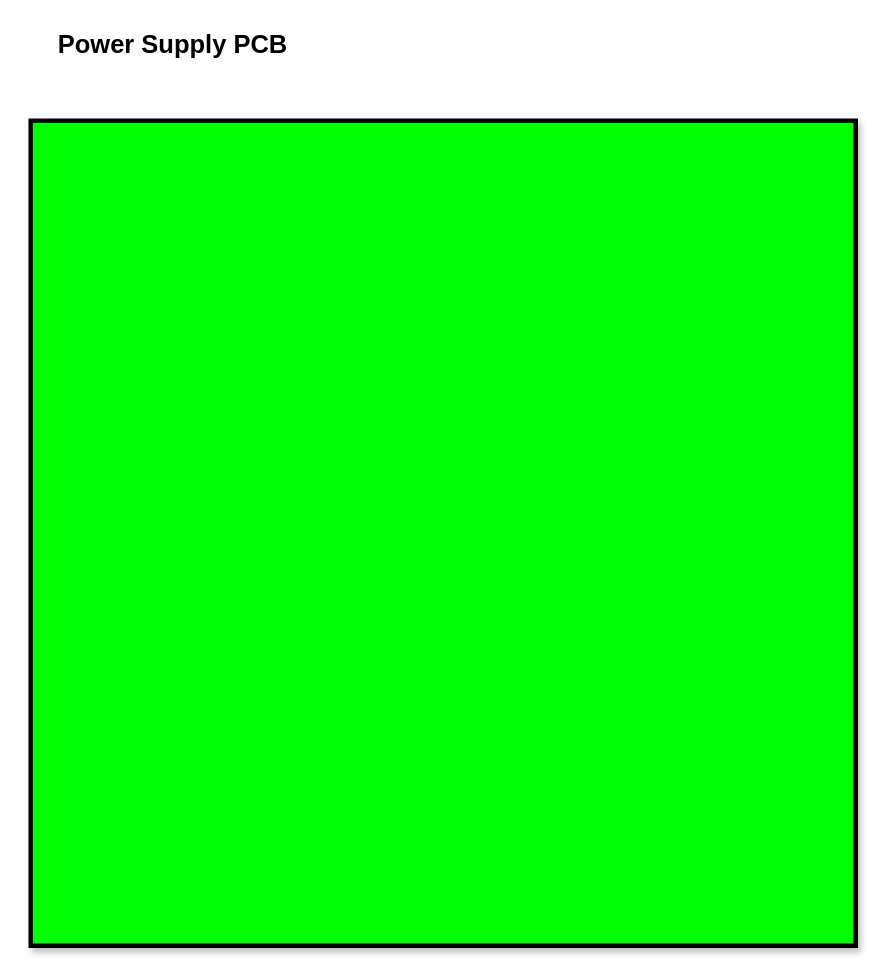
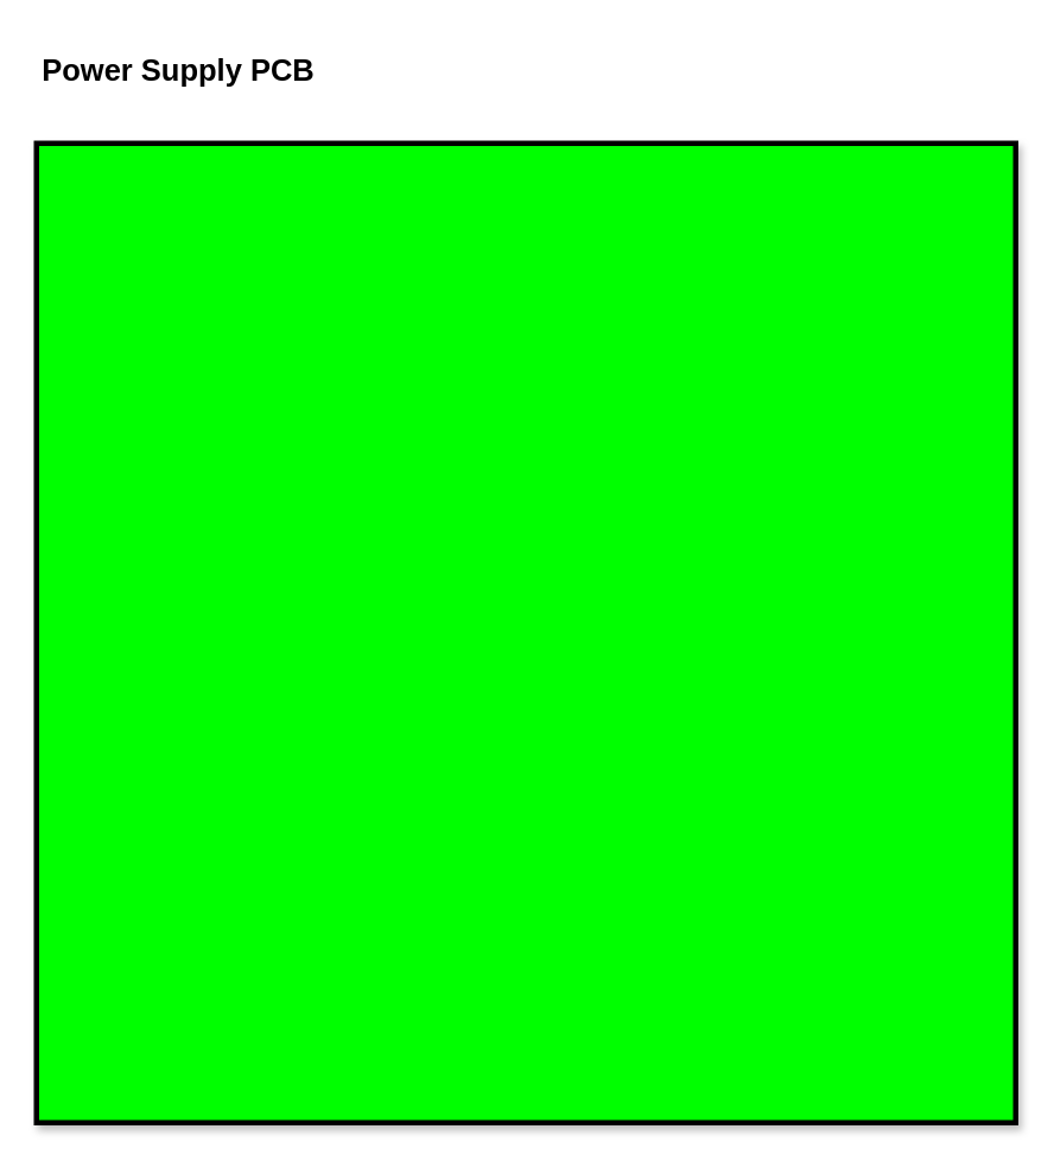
  <mxCell id="0" />
  <mxCell id="1" parent="0" />
- <mxCell id="2" value="Power Supply PCB" style="text;html=1;strokeColor=none;fillColor=none;align=center;verticalAlign=middle;whiteSpace=wrap;rounded=0;fontStyle=1;fontSize=17;" vertex="1" parent="1"><mxGeometry x="35" y="10" width="160" height="40" as="geometry" /></mxCell>
+ <mxCell id="2" value="Power Supply PCB" style="text;html=1;strokeColor=none;fillColor=none;align=center;verticalAlign=middle;whiteSpace=wrap;rounded=0;fontStyle=1;fontSize=17;" vertex="1" parent="1"><mxGeometry x="20" y="20" width="160" height="40" as="geometry" /></mxCell>
  <mxCell id="3" value="" style="whiteSpace=wrap;html=1;aspect=fixed;fontSize=17;labelBackgroundColor=none;fillColor=#00FF00;gradientColor=none;shadow=1;glass=0;rounded=0;comic=0;perimeterSpacing=15;strokeWidth=3;" vertex="1" parent="1"><mxGeometry x="20" y="80" width="550" height="550" as="geometry" /></mxCell>
